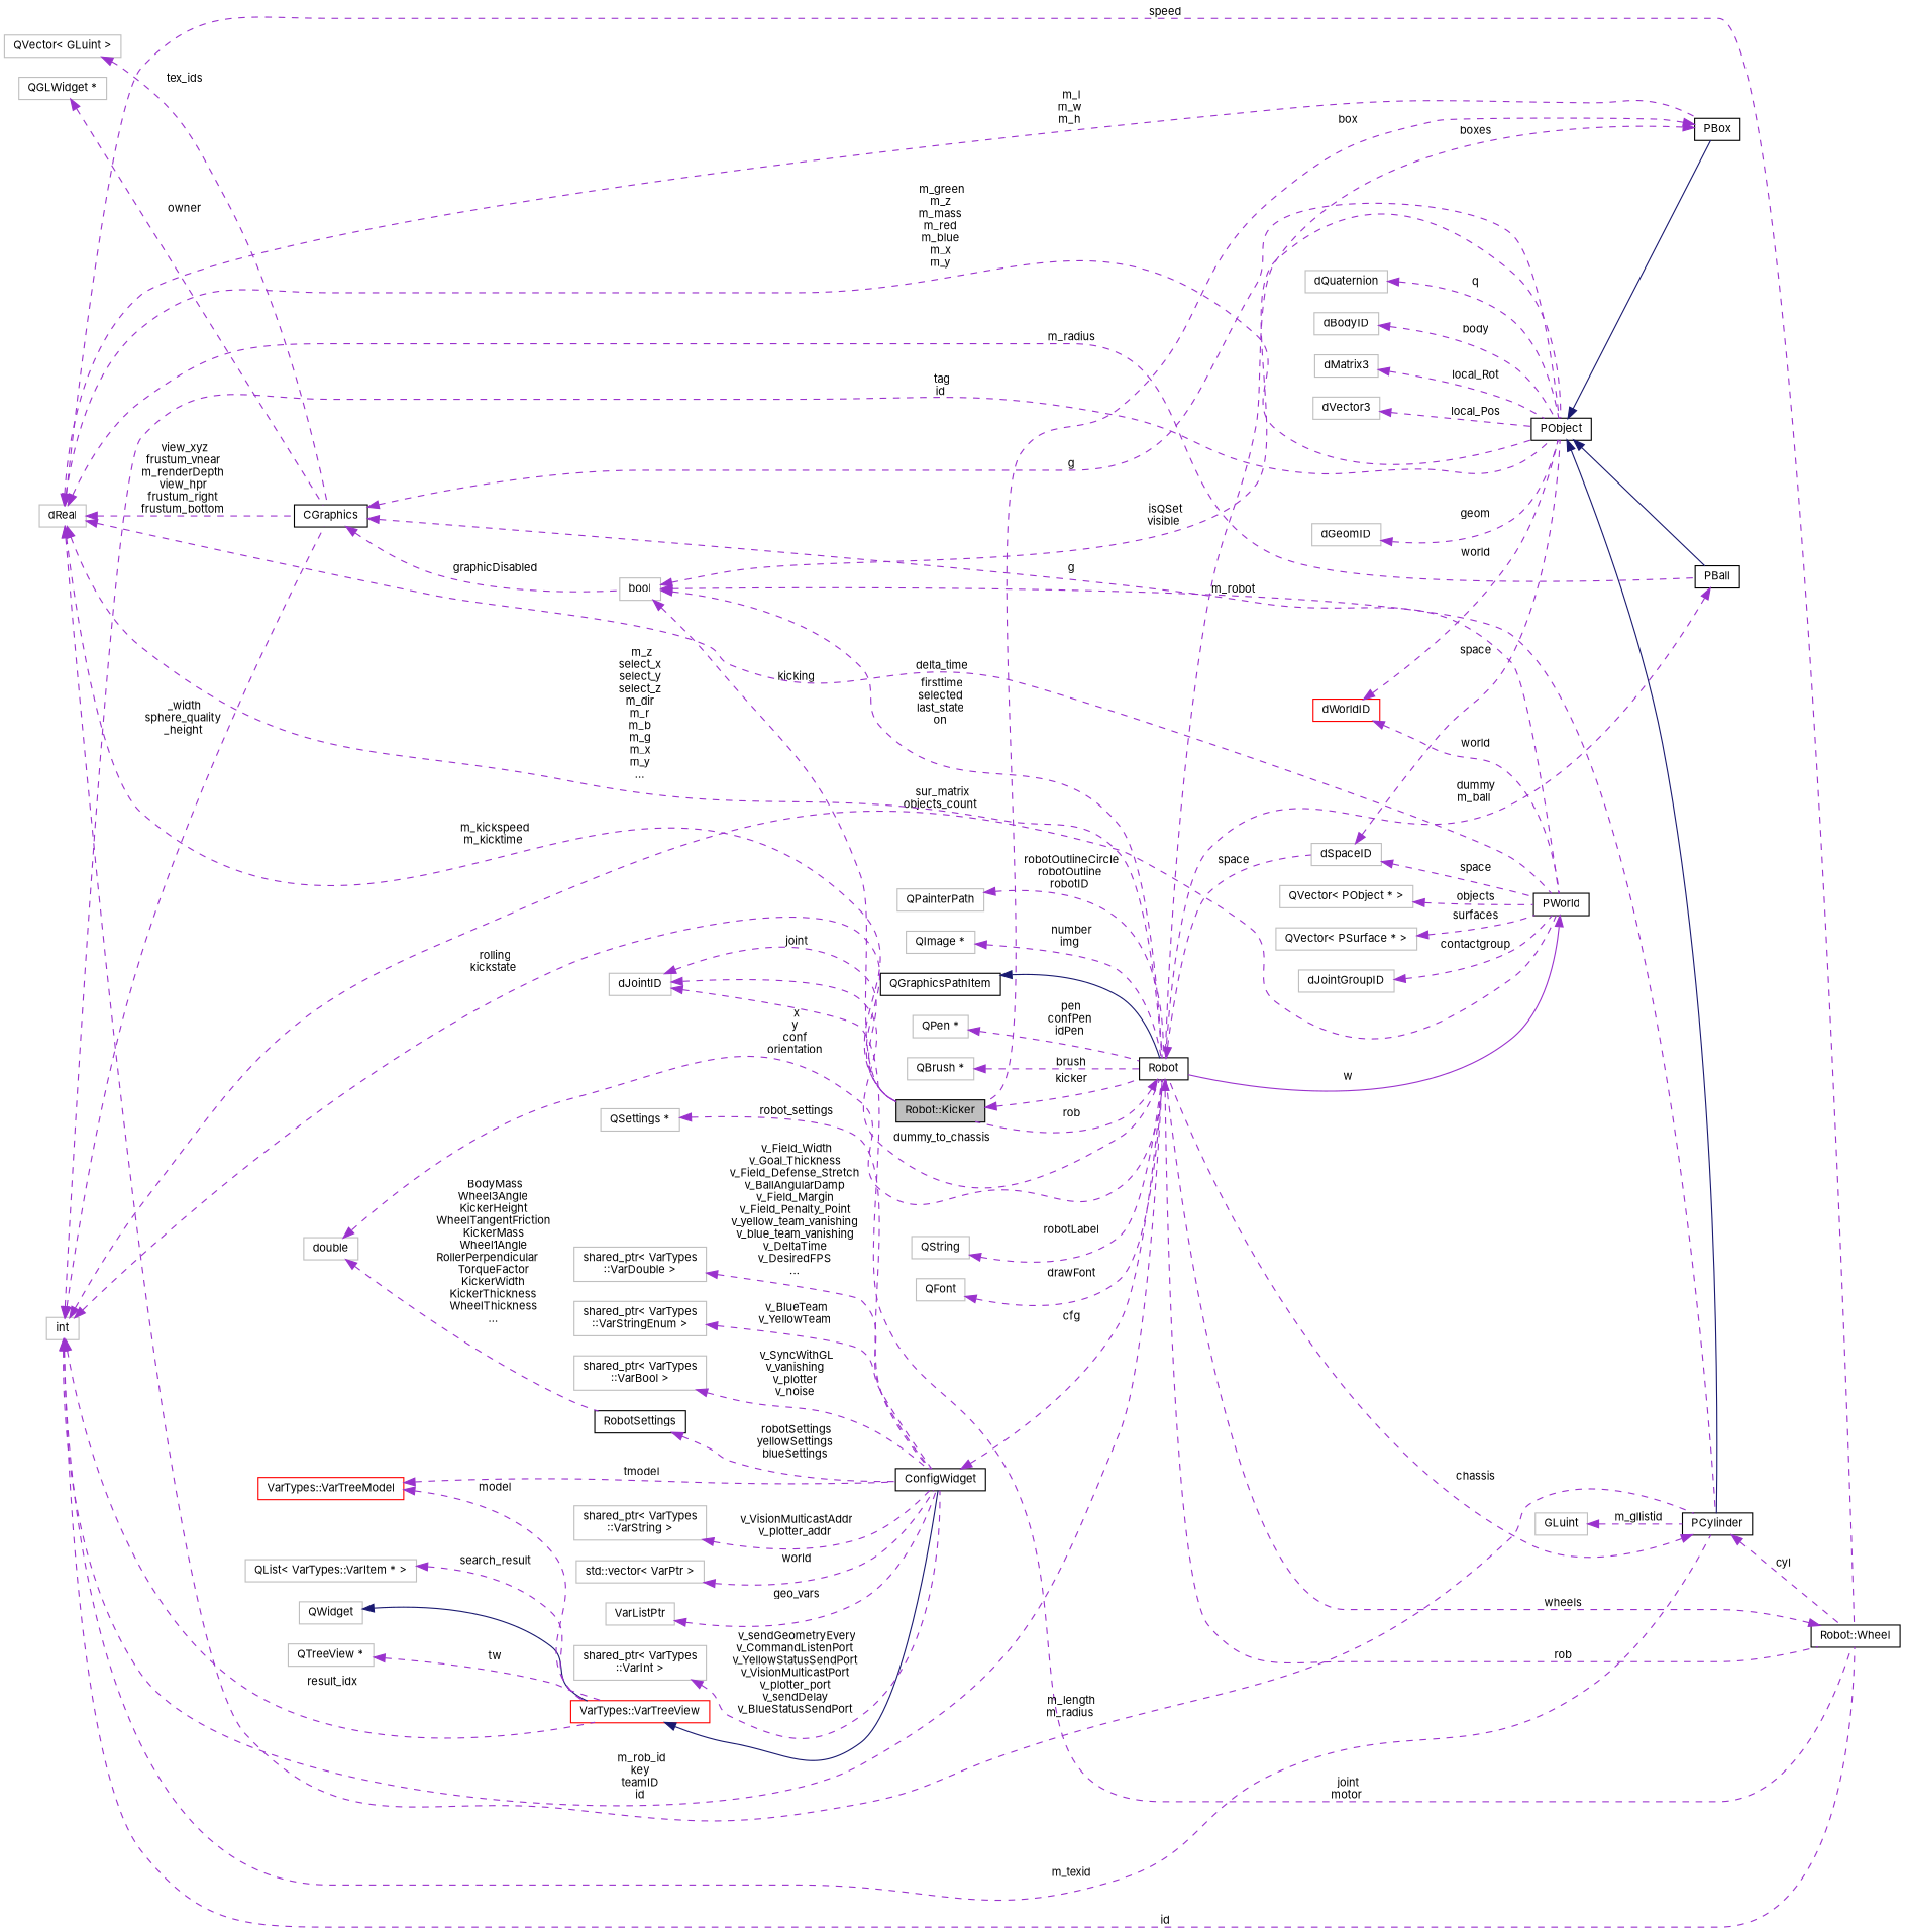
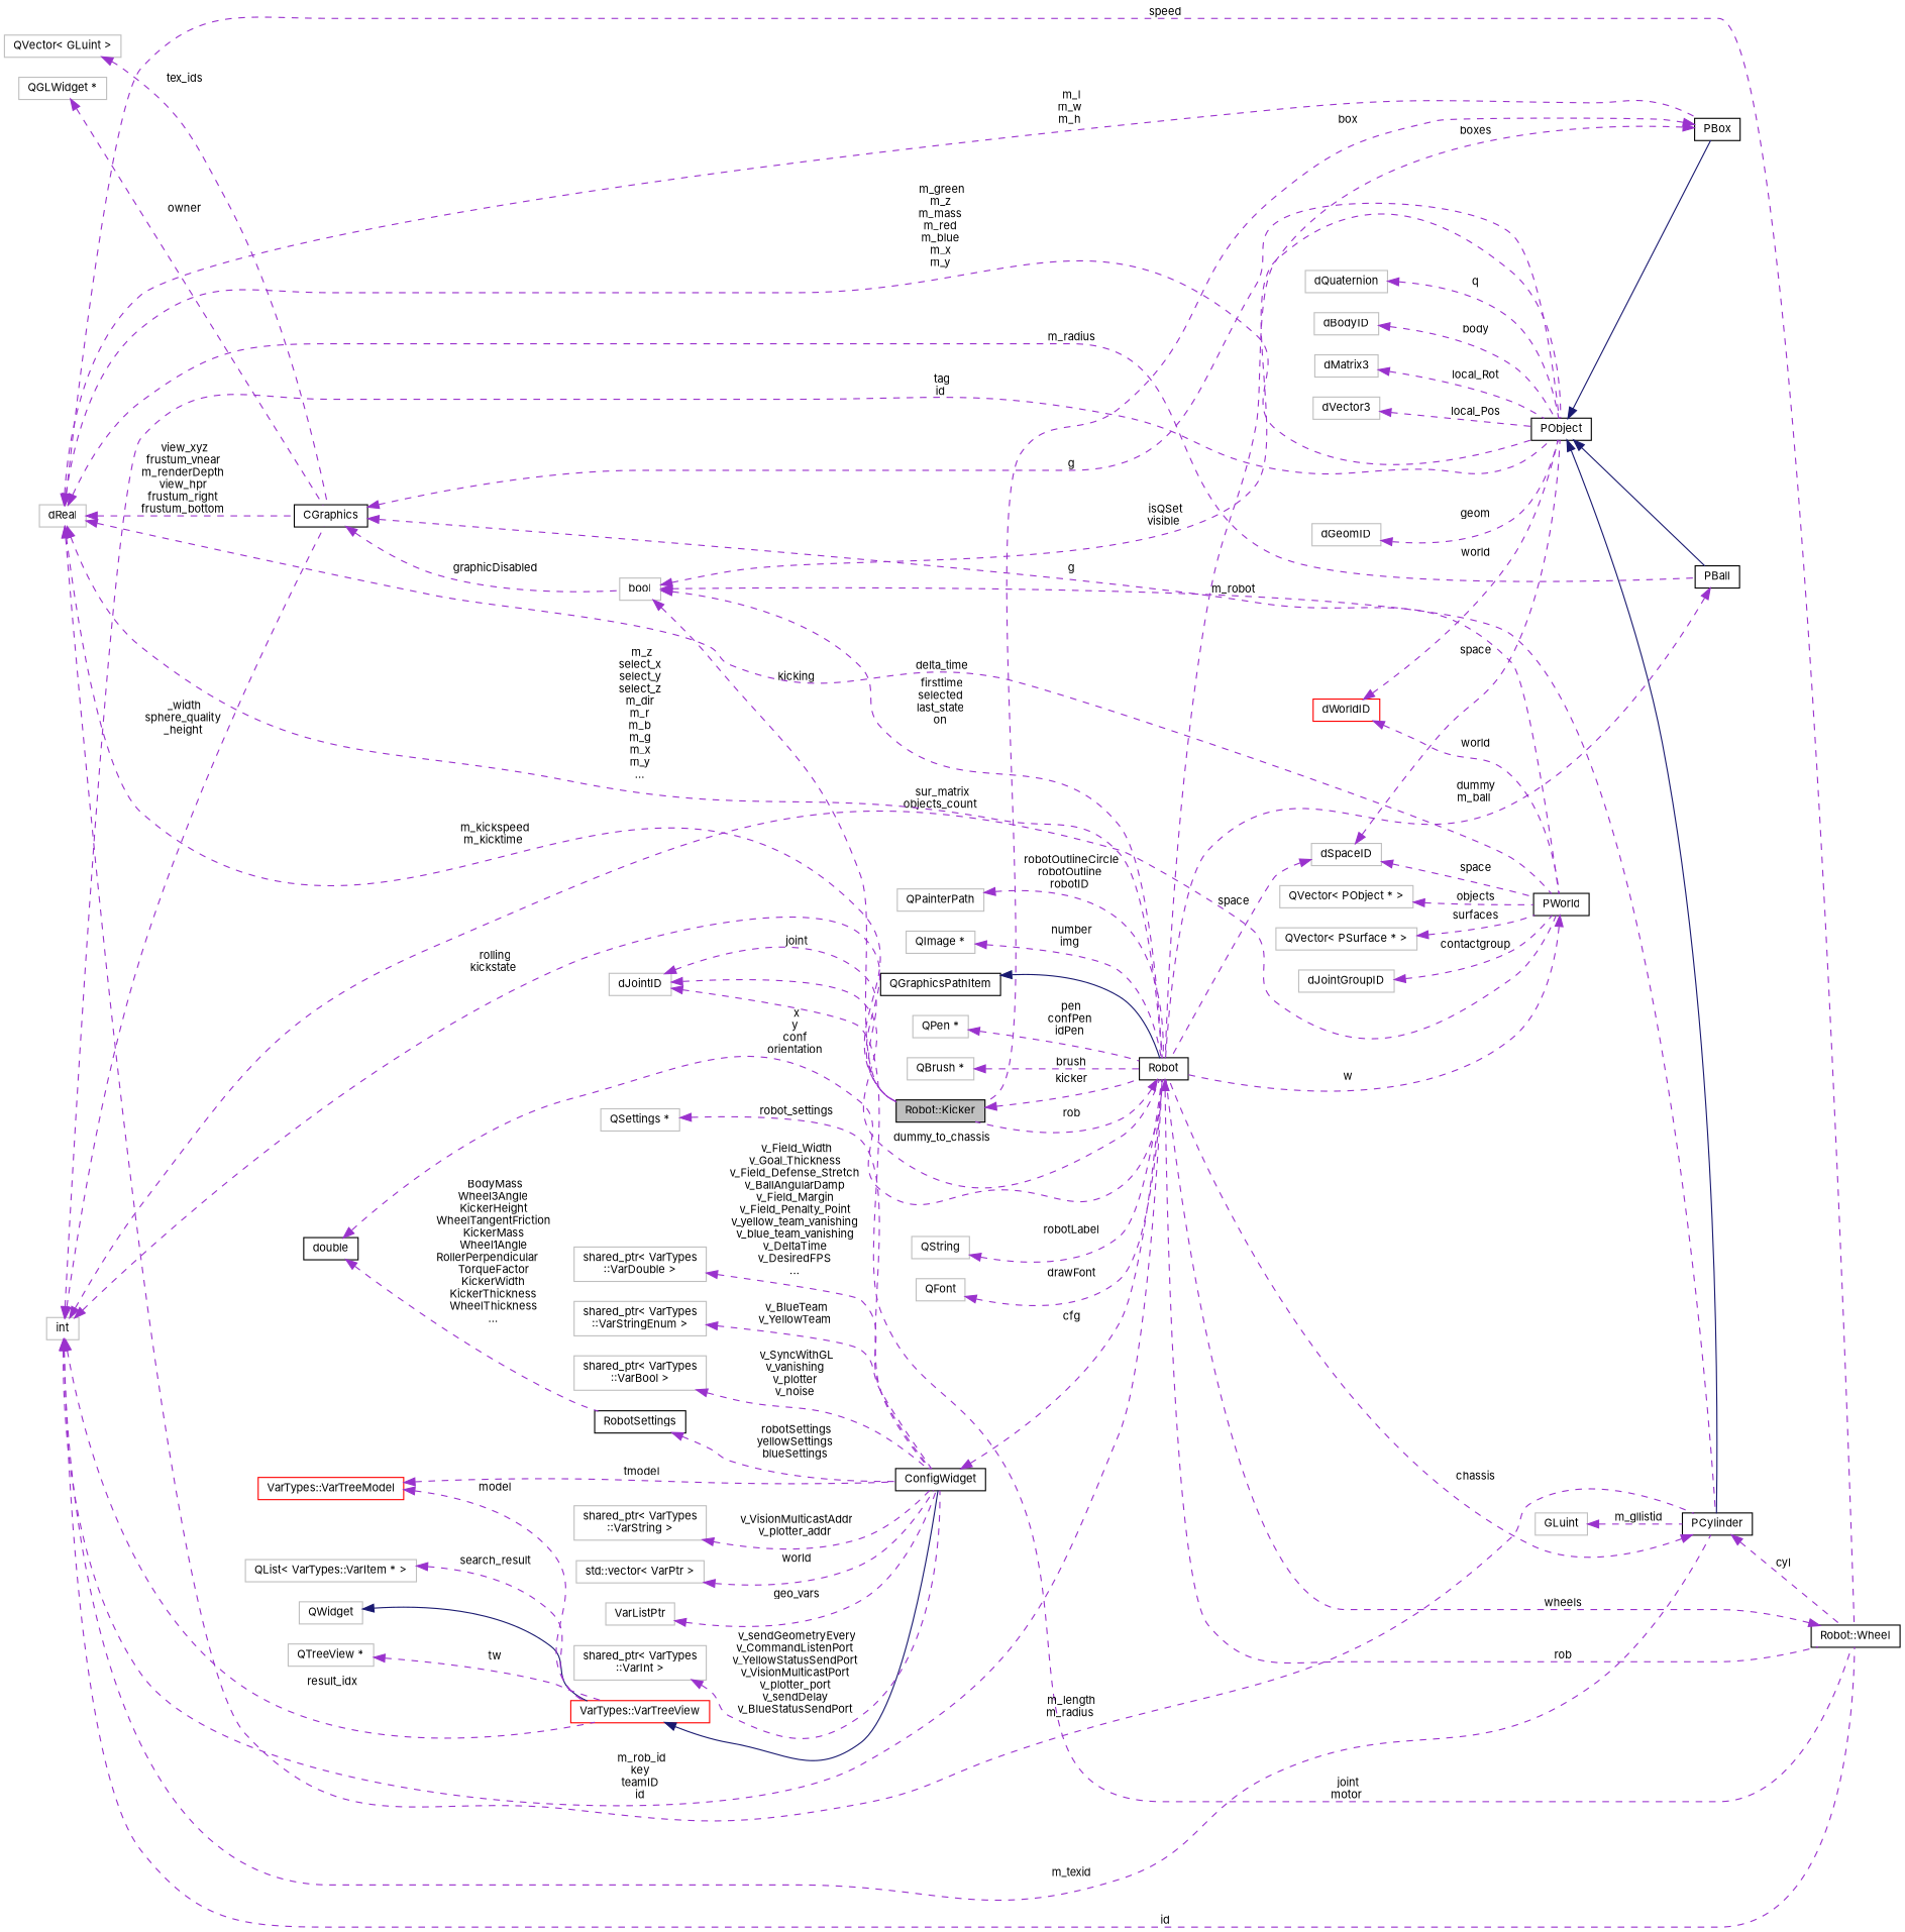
  digraph {
    fontname=Inter
    rankdir=LR
    node [color=grey75 fillcolor=white fontname=Inter fontsize=10 shape=record style=filled]
    edge [color=darkorchid3 dir=back fontname=Inter fontsize=10 labelfontname=Helvetica labelfontsize=10 style=dashed]
    n1 [color=black fillcolor=grey75 fontcolor=black height=0.2 label="Robot::Kicker" width=0.4]
    n2 [color=black height=0.2 label=Robot width=0.4]
    n3 [color=black height=0.2 label="Robot::Wheel" width=0.4]
    n4 [height=0.2 label=dJointID width=0.4]
    n5 [color=black height=0.2 label=QGraphicsPathItem width=0.4]
    n6 [height=0.2 label=dSpaceID width=0.4]
    n7 [color=black height=0.2 label=PWorld width=0.4]
    n8 [color=black height=0.2 label=PObject width=0.4]
    n9 [color=black height=0.2 label=PCylinder width=0.4]
    n10 [color=black height=0.2 label=PBall width=0.4]
    n11 [color=black height=0.2 label=PBox width=0.4]
    n12 [height=0.2 label="QPen *" width=0.4]
-   n13 [height=0.2 label=double width=0.4]
+   n13 [color=black height=0.2 label=double width=0.4]
    n14 [color=black height=0.2 label=RobotSettings width=0.4]
    n15 [color=black height=0.2 label=ConfigWidget width=0.4]
    n16 [color=black height=0.2 label=CGraphics width=0.4]
    n17 [height=0.2 label=bool width=0.4]
    n18 [height=0.2 label=int width=0.4]
    n19 [color=red height=0.2 label="VarTypes::VarTreeView" width=0.4]
    n20 [height=0.2 label="QGLWidget *" width=0.4]
    n21 [height=0.2 label="QVector\< GLuint \>" width=0.4]
    n22 [height=0.2 label=dReal width=0.4]
    n23 [height=0.2 label="QVector\< PSurface * \>" width=0.4]
    n24 [height=0.2 label=dJointGroupID width=0.4]
    n25 [color=red height=0.2 label=dWorldID width=0.4]
    n26 [height=0.2 label="QVector\< PObject * \>" width=0.4]
    n27 [height=0.2 label="QBrush *" width=0.4]
    n28 [height=0.2 label=QString width=0.4]
    n29 [height=0.2 label=dMatrix3 width=0.4]
    n30 [height=0.2 label=dVector3 width=0.4]
    n31 [height=0.2 label=dGeomID width=0.4]
    n32 [height=0.2 label=dQuaternion width=0.4]
    n33 [height=0.2 label=dBodyID width=0.4]
    n34 [height=0.2 label=GLuint width=0.4]
    n35 [height=0.2 label=QFont width=0.4]
    n36 [height=0.2 label=QPainterPath width=0.4]
    n37 [height=0.2 label=QWidget width=0.4]
    n38 [height=0.2 label="QTreeView *" width=0.4]
    n39 [height=0.2 label="QList\< VarTypes::VarItem * \>" width=0.4]
    n40 [color=red height=0.2 label="VarTypes::VarTreeModel" width=0.4]
    n41 [height=0.2 label="shared_ptr\< VarTypes\l::VarString \>" width=0.4]
    n42 [height=0.2 label="std::vector\< VarPtr \>" width=0.4]
    n43 [height=0.2 label=VarListPtr width=0.4]
    n44 [height=0.2 label="shared_ptr\< VarTypes\l::VarInt \>" width=0.4]
    n45 [height=0.2 label="QSettings *" width=0.4]
    n46 [height=0.2 label="shared_ptr\< VarTypes\l::VarDouble \>" width=0.4]
    n47 [height=0.2 label="shared_ptr\< VarTypes\l::VarStringEnum \>" width=0.4]
    n48 [height=0.2 label="shared_ptr\< VarTypes\l::VarBool \>" width=0.4]
    n49 [height=0.2 label="QImage *" width=0.4]
    n1 -> n2 [label=" kicker"]
    n2 -> n1 [label=" rob"]
    n2 -> n3 [label=" rob"]
    n3 -> n2 [label=" wheels"]
    n4 -> n1 [label=" joint"]
    n4 -> n2 [label=" dummy_to_chassis"]
    n4 -> n3 [label=" joint\nmotor"]
    n5 -> n2 [color=midnightblue style=solid]
-   n2 -> n6 [label=" space"]
+   n6 -> n2 [label=" space"]
    n6 -> n7 [label=" space"]
    n6 -> n8 [label=" space"]
-   n7 -> n2 [label=" w" style=solid]
+   n7 -> n2 [label=" w"]
    n8 -> n9 [color=midnightblue style=solid]
    n8 -> n10 [color=midnightblue style=solid]
    n8 -> n11 [color=midnightblue style=solid]
    n9 -> n2 [label=" chassis"]
    n9 -> n3 [label=" cyl"]
    n10 -> n2 [label=" dummy\nm_ball"]
    n11 -> n1 [label=" box"]
    n11 -> n2 [label=" boxes"]
    n12 -> n2 [label=" pen\nconfPen\nidPen"]
    n13 -> n2 [label=" x\ny\nconf\norientation"]
    n13 -> n14 [label=" BodyMass\nWheel3Angle\nKickerHeight\nWheelTangentFriction\nKickerMass\nWheel1Angle\nRollerPerpendicular\lTorqueFactor\nKickerWidth\nKickerThickness\nWheelThickness\n..."]
    n14 -> n15 [label=" robotSettings\nyellowSettings\nblueSettings"]
    n15 -> n2 [label=" cfg"]
    n16 -> n7 [label=" g"]
    n16 -> n8 [label=" g"]
    n16 -> n17 [label=" graphicDisabled"]
    n17 -> n1 [label=" kicking"]
    n17 -> n2 [label=" firsttime\nselected\nlast_state\non"]
    n17 -> n8 [label=" isQSet\nvisible"]
    n17 -> n9 [label=" m_robot"]
    n18 -> n1 [label=" rolling\nkickstate"]
    n18 -> n2 [label=" m_rob_id\nkey\nteamID\nid"]
    n18 -> n3 [label=" id"]
    n18 -> n7 [label=" sur_matrix\nobjects_count"]
    n18 -> n8 [label=" tag\nid"]
    n18 -> n9 [label=" m_texid"]
    n18 -> n16 [label=" _width\nsphere_quality\n_height"]
    n18 -> n19 [label=" result_idx"]
    n19 -> n15 [color=midnightblue style=solid]
    n20 -> n16 [label=" owner"]
    n21 -> n16 [label=" tex_ids"]
    n22 -> n1 [label=" m_kickspeed\nm_kicktime"]
    n22 -> n2 [label=" m_z\nselect_x\nselect_y\nselect_z\nm_dir\nm_r\nm_b\nm_g\nm_x\nm_y\n..."]
    n22 -> n3 [label=" speed"]
    n22 -> n7 [label=" delta_time"]
    n22 -> n8 [label=" m_green\nm_z\nm_mass\nm_red\nm_blue\nm_x\nm_y"]
    n22 -> n9 [label=" m_length\nm_radius"]
    n22 -> n10 [label=" m_radius"]
    n22 -> n11 [label=" m_l\nm_w\nm_h"]
    n22 -> n16 [label=" view_xyz\nfrustum_vnear\nm_renderDepth\nview_hpr\nfrustum_right\nfrustum_bottom"]
    n23 -> n7 [label=" surfaces"]
    n24 -> n7 [label=" contactgroup"]
    n25 -> n7 [label=" world"]
    n25 -> n8 [label=" world"]
    n26 -> n7 [label=" objects"]
    n27 -> n2 [label=" brush"]
    n28 -> n2 [label=" robotLabel"]
    n29 -> n8 [label=" local_Rot"]
    n30 -> n8 [label=" local_Pos"]
    n31 -> n8 [label=" geom"]
    n32 -> n8 [label=" q"]
    n33 -> n8 [label=" body"]
    n34 -> n9 [label=" m_gllistid"]
    n35 -> n2 [label=" drawFont"]
    n36 -> n2 [label=" robotOutlineCircle\nrobotOutline\nrobotID"]
    n37 -> n19 [color=midnightblue style=solid]
    n38 -> n19 [label=" tw"]
    n39 -> n19 [label=" search_result"]
    n40 -> n15 [label=" tmodel"]
    n40 -> n19 [label=" model"]
    n41 -> n15 [label=" v_VisionMulticastAddr\nv_plotter_addr"]
    n42 -> n15 [label=" world"]
    n43 -> n15 [label=" geo_vars"]
    n44 -> n15 [label=" v_sendGeometryEvery\nv_CommandListenPort\nv_YellowStatusSendPort\nv_VisionMulticastPort\nv_plotter_port\nv_sendDelay\nv_BlueStatusSendPort"]
    n45 -> n15 [label=" robot_settings"]
    n46 -> n15 [label=" v_Field_Width\nv_Goal_Thickness\nv_Field_Defense_Stretch\nv_BallAngularDamp\nv_Field_Margin\nv_Field_Penalty_Point\nv_yellow_team_vanishing\nv_blue_team_vanishing\nv_DeltaTime\nv_DesiredFPS\n..."]
    n47 -> n15 [label=" v_BlueTeam\nv_YellowTeam"]
    n48 -> n15 [label=" v_SyncWithGL\nv_vanishing\nv_plotter\nv_noise"]
    n49 -> n2 [label=" number\nimg"]
  }
